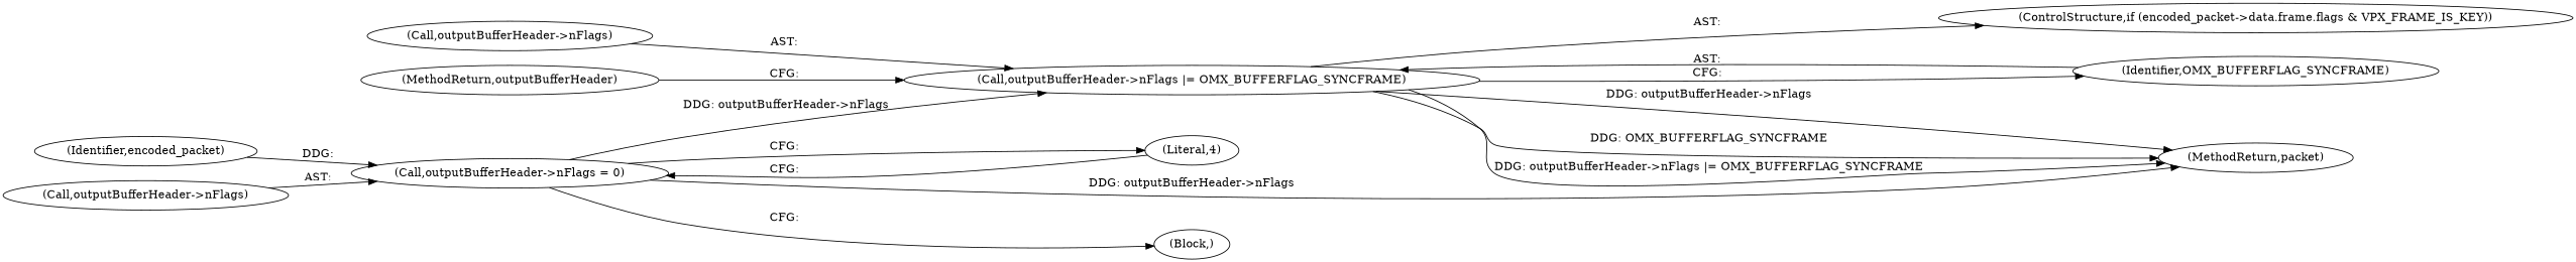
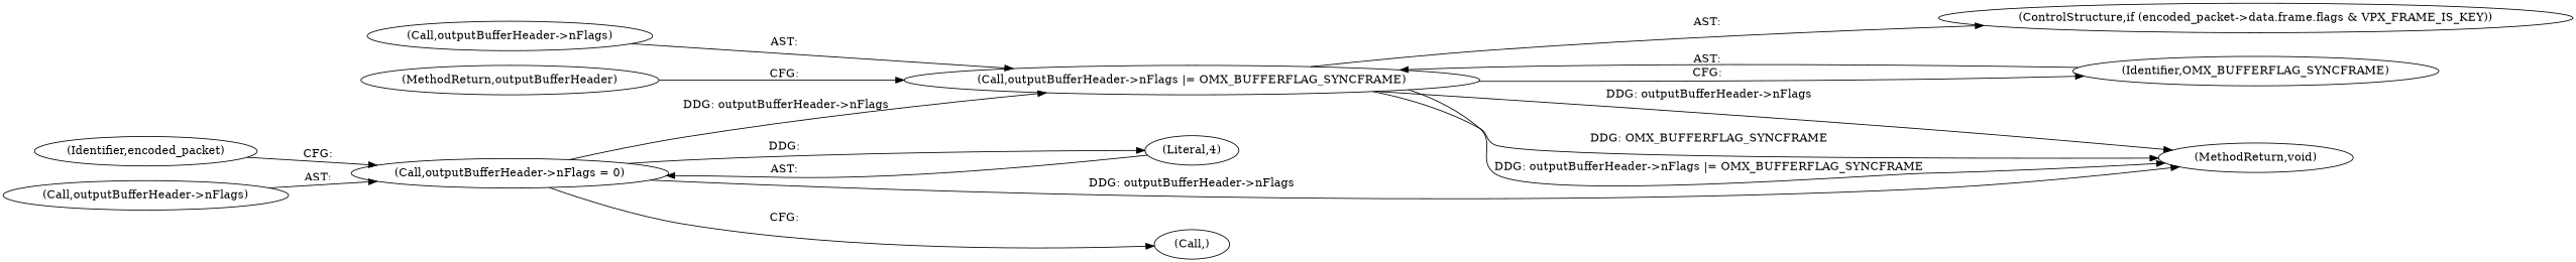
  digraph {
    rankdir=LR
    n1 [label="(Call,outputBufferHeader->nFlags |= OMX_BUFFERFLAG_SYNCFRAME)"]
    n2 [label="(ControlStructure,if (encoded_packet->data.frame.flags & VPX_FRAME_IS_KEY))"]
-   n3 [label="(MethodReturn,packet)"]
+   n3 [label="(MethodReturn,void)"]
    n4 [label="(Identifier,OMX_BUFFERFLAG_SYNCFRAME)"]
    n5 [label="(Call,outputBufferHeader->nFlags = 0)"]
-   n6 [label="(Block,)"]
+   n6 [label="(Call,)"]
    n7 [label="(Literal,4)"]
    n8 [label="(Call,outputBufferHeader->nFlags)"]
    n9 [label="(Identifier,encoded_packet)"]
    n10 [label="(MethodReturn,outputBufferHeader)"]
    n11 [label="(Call,outputBufferHeader->nFlags)"]
    n1 -> n2 [label="AST: "]
    n1 -> n3 [label="DDG: outputBufferHeader->nFlags"]
    n1 -> n3 [label="DDG: OMX_BUFFERFLAG_SYNCFRAME"]
    n1 -> n3 [label="DDG: outputBufferHeader->nFlags |= OMX_BUFFERFLAG_SYNCFRAME"]
    n1 -> n4 [label="CFG: "]
    n4 -> n1 [label="AST: "]
    n5 -> n1 [label="DDG: outputBufferHeader->nFlags"]
    n5 -> n3 [label="DDG: outputBufferHeader->nFlags"]
    n5 -> n6 [label="CFG: "]
-   n5 -> n7 [label="CFG: "]
-   n7 -> n5 [label="CFG: "]
+   n5 -> n7 [label="DDG: "]
+   n7 -> n5 [label="AST: "]
    n8 -> n1 [label="AST: "]
-   n9 -> n5 [label="DDG: "]
+   n9 -> n5 [label="CFG: "]
    n10 -> n1 [label="CFG: "]
    n11 -> n5 [label="AST: "]
  }
